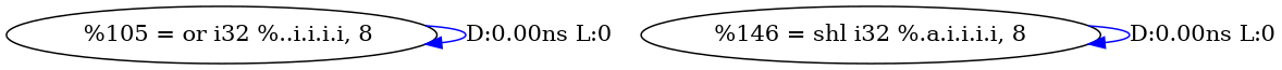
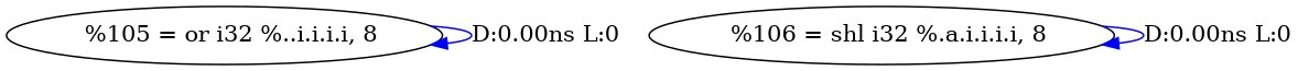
  digraph {
    edge [color=blue]
    n1 [label="  %105 = or i32 %..i.i.i.i, 8"]
-   n2 [label="%146 = shl i32 %.a.i.i.i.i, 8"]
+   n2 [label="  %106 = shl i32 %.a.i.i.i.i, 8"]
    n1 -> n1 [label="D:0.00ns L:0"]
    n2 -> n2 [label="D:0.00ns L:0"]
  }
